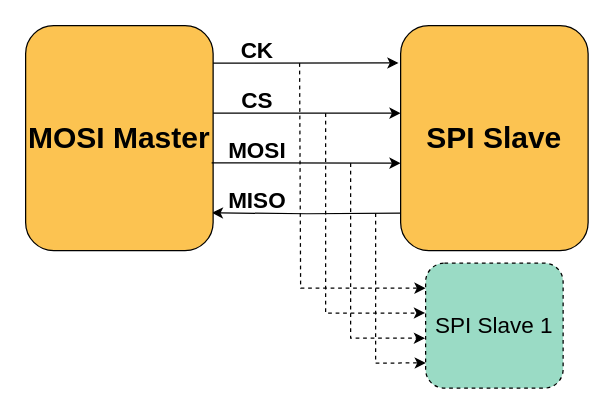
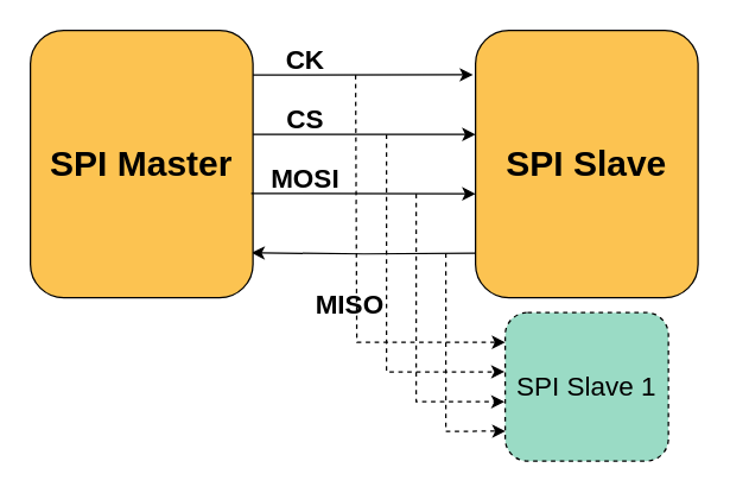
  <mxCell id="0" />
  <mxCell id="1" parent="0" />
  <mxCell id="2" style="edgeStyle=orthogonalEdgeStyle;rounded=0;orthogonalLoop=1;jettySize=auto;html=1;entryX=0.993;entryY=0.832;entryDx=0;entryDy=0;entryPerimeter=0;" parent="1" target="3" edge="1"><mxGeometry relative="1" as="geometry"><mxPoint x="320" y="170" as="sourcePoint" /><mxPoint x="170" y="171" as="targetPoint" /></mxGeometry></mxCell>
- <mxCell id="3" value="&lt;font style=&quot;font-size: 24px;&quot;&gt;&lt;b&gt;MOSI Master&lt;/b&gt;&lt;/font&gt;" style="rounded=1;whiteSpace=wrap;html=1;fillColor=#FCC351;" parent="1" vertex="1"><mxGeometry x="20" y="20" width="150" height="180" as="geometry" /></mxCell>
+ <mxCell id="3" value="&lt;font style=&quot;font-size: 24px;&quot;&gt;&lt;b&gt;SPI Master&lt;/b&gt;&lt;/font&gt;" style="rounded=1;whiteSpace=wrap;html=1;fillColor=#FCC351;" parent="1" vertex="1"><mxGeometry x="20" y="20" width="150" height="180" as="geometry" /></mxCell>
  <mxCell id="4" value="" style="endArrow=classic;html=1;rounded=0;exitX=1;exitY=0.25;exitDx=0;exitDy=0;entryX=-0.011;entryY=0.166;entryDx=0;entryDy=0;entryPerimeter=0;" parent="1" target="5" edge="1"><mxGeometry width="50" height="50" relative="1" as="geometry"><mxPoint x="170" y="50" as="sourcePoint" /><mxPoint x="340" y="50" as="targetPoint" /></mxGeometry></mxCell>
  <mxCell id="5" value="&lt;font style=&quot;font-size: 24px;&quot;&gt;&lt;b&gt;SPI Slave&lt;/b&gt;&lt;/font&gt;" style="rounded=1;whiteSpace=wrap;html=1;fillColor=#FCC351;" parent="1" vertex="1"><mxGeometry x="320" y="20" width="150" height="180" as="geometry" /></mxCell>
  <mxCell id="6" style="edgeStyle=orthogonalEdgeStyle;rounded=0;orthogonalLoop=1;jettySize=auto;html=1;exitX=0.5;exitY=1;exitDx=0;exitDy=0;" parent="1" source="3" target="3" edge="1"><mxGeometry relative="1" as="geometry" /></mxCell>
  <mxCell id="7" value="" style="endArrow=classic;html=1;rounded=0;exitX=0.992;exitY=0.61;exitDx=0;exitDy=0;exitPerimeter=0;" parent="1" source="3" edge="1"><mxGeometry width="50" height="50" relative="1" as="geometry"><mxPoint x="190" y="130" as="sourcePoint" /><mxPoint x="320" y="130" as="targetPoint" /></mxGeometry></mxCell>
  <mxCell id="8" value="" style="endArrow=classic;html=1;rounded=0;exitX=1;exitY=0.25;exitDx=0;exitDy=0;" parent="1" edge="1"><mxGeometry width="50" height="50" relative="1" as="geometry"><mxPoint x="170" y="90" as="sourcePoint" /><mxPoint x="320" y="90" as="targetPoint" /></mxGeometry></mxCell>
  <mxCell id="9" value="&lt;font style=&quot;font-size: 18px;&quot;&gt;&lt;b&gt;CK&lt;/b&gt;&lt;/font&gt;" style="text;html=1;align=center;verticalAlign=middle;resizable=0;points=[];autosize=1;strokeColor=none;fillColor=none;" parent="1" vertex="1"><mxGeometry x="180" y="20" width="50" height="40" as="geometry" /></mxCell>
  <mxCell id="10" value="&lt;font style=&quot;font-size: 18px;&quot;&gt;&lt;b&gt;CS&lt;/b&gt;&lt;/font&gt;" style="text;html=1;align=center;verticalAlign=middle;resizable=0;points=[];autosize=1;strokeColor=none;fillColor=none;" parent="1" vertex="1"><mxGeometry x="180" y="60" width="50" height="40" as="geometry" /></mxCell>
  <mxCell id="11" value="&lt;font style=&quot;font-size: 18px;&quot;&gt;&lt;b&gt;MOSI&lt;/b&gt;&lt;/font&gt;" style="text;html=1;align=center;verticalAlign=middle;resizable=0;points=[];autosize=1;strokeColor=none;fillColor=none;" parent="1" vertex="1"><mxGeometry x="170" y="100" width="70" height="40" as="geometry" /></mxCell>
- <mxCell id="12" value="&lt;font style=&quot;font-size: 18px;&quot;&gt;&lt;b&gt;MISO&lt;/b&gt;&lt;/font&gt;" style="text;html=1;align=center;verticalAlign=middle;resizable=0;points=[];autosize=1;strokeColor=none;fillColor=none;" parent="1" vertex="1"><mxGeometry x="170" y="140" width="70" height="40" as="geometry" /></mxCell>
+ <mxCell id="12" value="&lt;font style=&quot;font-size: 18px;&quot;&gt;&lt;b&gt;MISO&lt;/b&gt;&lt;/font&gt;" style="text;html=1;align=center;verticalAlign=middle;resizable=0;points=[];autosize=1;strokeColor=none;fillColor=none;" parent="1" vertex="1"><mxGeometry x="200" y="185" width="70" height="40" as="geometry" /></mxCell>
  <mxCell id="13" value="" style="endArrow=classic;html=1;rounded=0;dashed=1;sourcePerimeterSpacing=0;startSize=6;" parent="1" edge="1"><mxGeometry width="50" height="50" relative="1" as="geometry"><mxPoint x="239.17" y="50" as="sourcePoint" /><mxPoint x="340" y="230" as="targetPoint" /><Array as="points"><mxPoint x="240" y="230" /></Array></mxGeometry></mxCell>
  <mxCell id="14" value="" style="endArrow=classic;html=1;rounded=0;dashed=1;entryX=-0.004;entryY=0.399;entryDx=0;entryDy=0;entryPerimeter=0;" parent="1" target="17" edge="1"><mxGeometry width="50" height="50" relative="1" as="geometry"><mxPoint x="260" y="90" as="sourcePoint" /><mxPoint x="340" y="290" as="targetPoint" /><Array as="points"><mxPoint x="260" y="250" /></Array></mxGeometry></mxCell>
  <mxCell id="15" value="" style="endArrow=classic;html=1;rounded=0;dashed=1;entryX=-0.004;entryY=0.601;entryDx=0;entryDy=0;entryPerimeter=0;" parent="1" target="17" edge="1"><mxGeometry width="50" height="50" relative="1" as="geometry"><mxPoint x="280" y="130" as="sourcePoint" /><mxPoint x="340" y="330" as="targetPoint" /><Array as="points"><mxPoint x="280" y="270" /></Array></mxGeometry></mxCell>
  <mxCell id="16" value="" style="endArrow=classic;html=1;rounded=0;dashed=1;entryX=0.002;entryY=0.798;entryDx=0;entryDy=0;entryPerimeter=0;" parent="1" target="17" edge="1"><mxGeometry width="50" height="50" relative="1" as="geometry"><mxPoint x="300" y="170" as="sourcePoint" /><mxPoint x="339" y="310" as="targetPoint" /><Array as="points"><mxPoint x="300" y="290" /></Array></mxGeometry></mxCell>
  <mxCell id="17" value="&lt;font style=&quot;font-size: 18px;&quot;&gt;SPI Slave 1&lt;/font&gt;" style="rounded=1;whiteSpace=wrap;html=1;dashed=1;fillColor=#9ADBC5;" parent="1" vertex="1"><mxGeometry x="340" y="210" width="110" height="100" as="geometry" /></mxCell>
